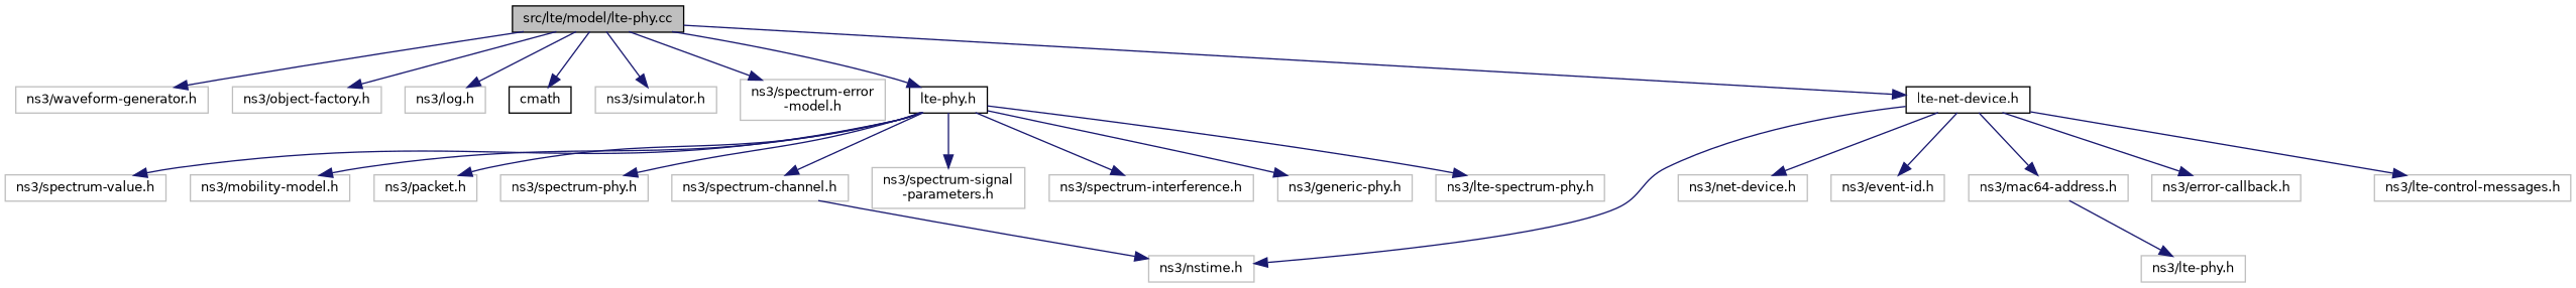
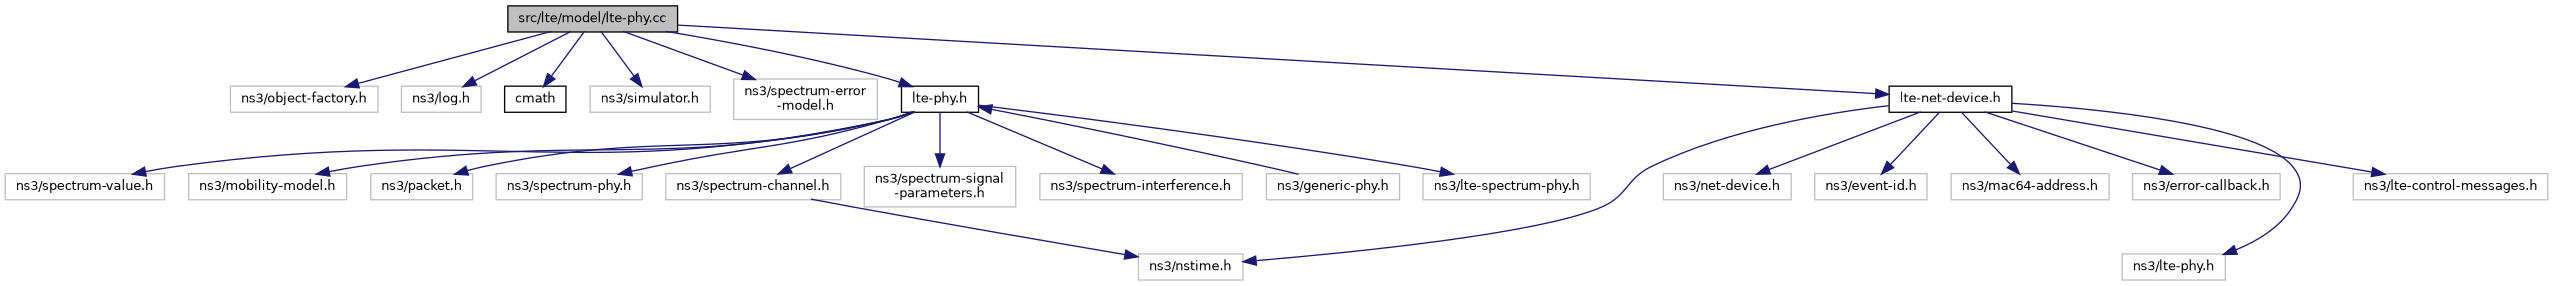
  digraph {
    node [color=grey75 fillcolor=white fontname=Helvetica fontsize=10 shape=record style=filled]
    edge [color=midnightblue fontname=Helvetica fontsize=10 labelfontname=Helvetica labelfontsize=10 style=solid]
    n1 [color=black fillcolor=grey75 fontcolor=black height=0.2 label="src/lte/model/lte-phy.cc" width=0.4]
-   n2 [height=0.2 label="ns3/waveform-generator.h" width=0.4]
    n3 [height=0.2 label="ns3/object-factory.h" width=0.4]
    n4 [height=0.2 label="ns3/log.h" width=0.4]
    n5 [color=black height=0.2 label=cmath width=0.4]
    n6 [height=0.2 label="ns3/simulator.h" width=0.4]
    n7 [height=0.2 label="ns3/spectrum-error\l-model.h" width=0.4]
    n8 [color=black height=0.2 label="lte-phy.h" width=0.4]
    n9 [color=black height=0.2 label="lte-net-device.h" width=0.4]
    n10 [height=0.2 label="ns3/spectrum-value.h" width=0.4]
    n11 [height=0.2 label="ns3/mobility-model.h" width=0.4]
    n12 [height=0.2 label="ns3/packet.h" width=0.4]
    n13 [height=0.2 label="ns3/spectrum-phy.h" width=0.4]
    n14 [height=0.2 label="ns3/spectrum-channel.h" width=0.4]
    n15 [height=0.2 label="ns3/spectrum-signal\l-parameters.h" width=0.4]
    n16 [height=0.2 label="ns3/spectrum-interference.h" width=0.4]
    n17 [height=0.2 label="ns3/generic-phy.h" width=0.4]
    n18 [height=0.2 label="ns3/lte-spectrum-phy.h" width=0.4]
    n19 [height=0.2 label="ns3/nstime.h" width=0.4]
    n20 [height=0.2 label="ns3/net-device.h" width=0.4]
    n21 [height=0.2 label="ns3/event-id.h" width=0.4]
    n22 [height=0.2 label="ns3/mac64-address.h" width=0.4]
    n23 [height=0.2 label="ns3/error-callback.h" width=0.4]
    n24 [height=0.2 label="ns3/lte-phy.h" width=0.4]
    n25 [height=0.2 label="ns3/lte-control-messages.h" width=0.4]
-   n1 -> n2
    n1 -> n3
    n1 -> n4
    n1 -> n5
    n1 -> n6
    n1 -> n7
    n1 -> n8
    n1 -> n9
    n8 -> n10
    n8 -> n11
    n8 -> n12
    n8 -> n13
    n8 -> n14
    n8 -> n15
    n8 -> n16
-   n8 -> n17
+   n17 -> n8
    n8 -> n18
    n9 -> n19
    n9 -> n20
    n9 -> n21
    n9 -> n22
    n9 -> n23
-   n22 -> n24
+   n9 -> n24
    n9 -> n25
    n14 -> n19
  }
